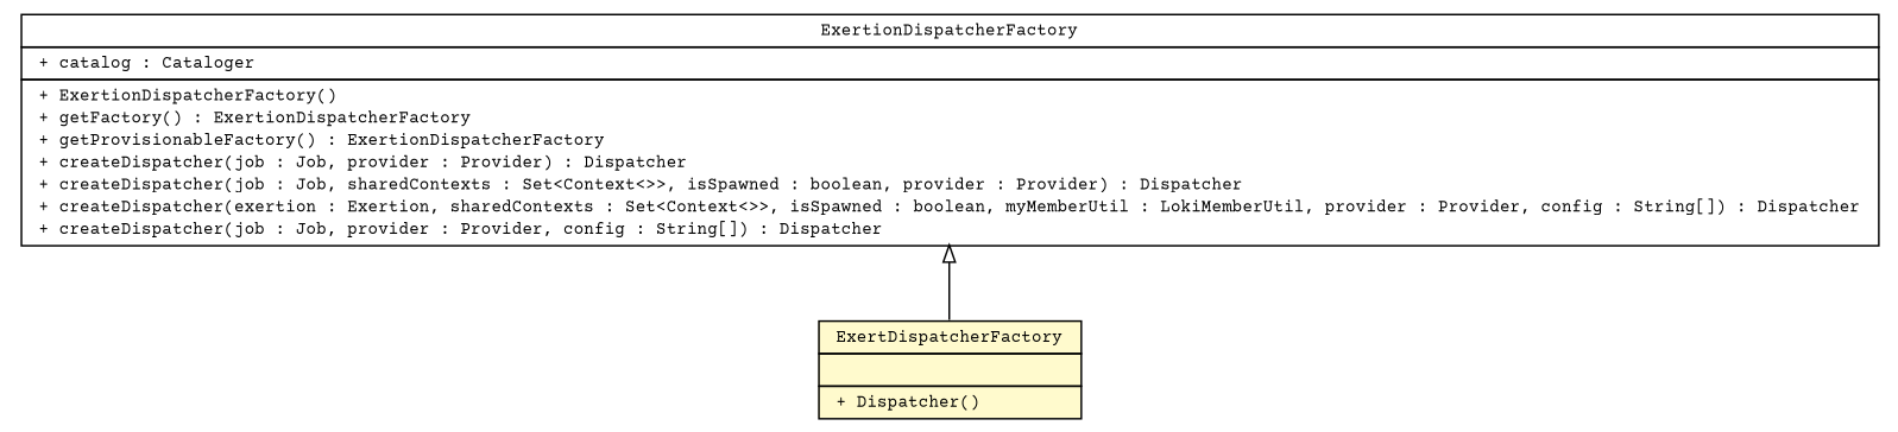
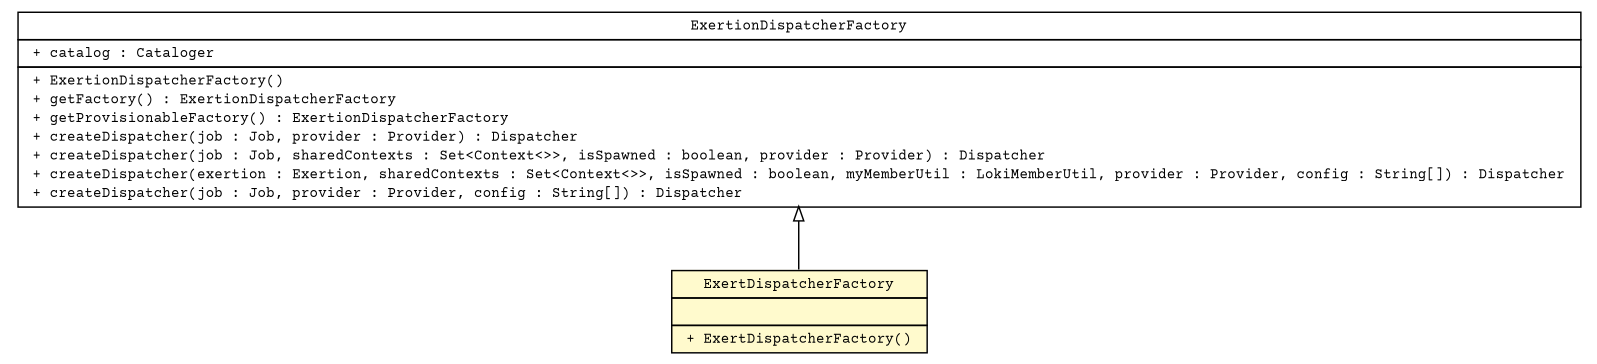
  digraph {
    nodesep=0.25
    ranksep=0.5
    fontname="Courier Prime"
    node [fontcolor=black fontname="Courier Prime" fontsize=10.0 shape=plaintext]
    n1 [label=<<table title="sorcer.core.dispatch.ExertionDispatcherFactory" border="0" cellborder="1" cellspacing="0" cellpadding="2" port="p" href="./ExertionDispatcherFactory.html"> 		<tr><td><table border="0" cellspacing="0" cellpadding="1"> <tr><td align="center" balign="center"> ExertionDispatcherFactory </td></tr> 		</table></td></tr> 		<tr><td><table border="0" cellspacing="0" cellpadding="1"> <tr><td align="left" balign="left"> + catalog : Cataloger </td></tr> 		</table></td></tr> 		<tr><td><table border="0" cellspacing="0" cellpadding="1"> <tr><td align="left" balign="left"> + ExertionDispatcherFactory() </td></tr> <tr><td align="left" balign="left"> + getFactory() : ExertionDispatcherFactory </td></tr> <tr><td align="left" balign="left"> + getProvisionableFactory() : ExertionDispatcherFactory </td></tr> <tr><td align="left" balign="left"> + createDispatcher(job : Job, provider : Provider) : Dispatcher </td></tr> <tr><td align="left" balign="left"> + createDispatcher(job : Job, sharedContexts : Set&lt;Context&lt;&gt;&gt;, isSpawned : boolean, provider : Provider) : Dispatcher </td></tr> <tr><td align="left" balign="left"> + createDispatcher(exertion : Exertion, sharedContexts : Set&lt;Context&lt;&gt;&gt;, isSpawned : boolean, myMemberUtil : LokiMemberUtil, provider : Provider, config : String[]) : Dispatcher </td></tr> <tr><td align="left" balign="left"> + createDispatcher(job : Job, provider : Provider, config : String[]) : Dispatcher </td></tr> 		</table></td></tr> 		</table>>]
-   n2 [label=<<table title="sorcer.core.dispatch.ExertDispatcherFactory" border="0" cellborder="1" cellspacing="0" cellpadding="2" port="p" bgcolor="lemonChiffon" href="./ExertDispatcherFactory.html"> 		<tr><td><table border="0" cellspacing="0" cellpadding="1"> <tr><td align="center" balign="center"> ExertDispatcherFactory </td></tr> 		</table></td></tr> 		<tr><td><table border="0" cellspacing="0" cellpadding="1"> <tr><td align="left" balign="left">  </td></tr> 		</table></td></tr> 		<tr><td><table border="0" cellspacing="0" cellpadding="1"> <tr><td align="left" balign="left"> + Dispatcher() </td></tr> 		</table></td></tr> 		</table>>]
+   n2 [label=<<table title="sorcer.core.dispatch.ExertDispatcherFactory" border="0" cellborder="1" cellspacing="0" cellpadding="2" port="p" bgcolor="lemonChiffon" href="./ExertDispatcherFactory.html"> 		<tr><td><table border="0" cellspacing="0" cellpadding="1"> <tr><td align="center" balign="center"> ExertDispatcherFactory </td></tr> 		</table></td></tr> 		<tr><td><table border="0" cellspacing="0" cellpadding="1"> <tr><td align="left" balign="left">  </td></tr> 		</table></td></tr> 		<tr><td><table border="0" cellspacing="0" cellpadding="1"> <tr><td align="left" balign="left"> + ExertDispatcherFactory() </td></tr> 		</table></td></tr> 		</table>>]
    n1 -> n2 [arrowtail=empty dir=back fontname="Courier Prime" fontsize=10 headport=p labelfontname=Helvetica labelfontsize=10 tailport=p]
  }
